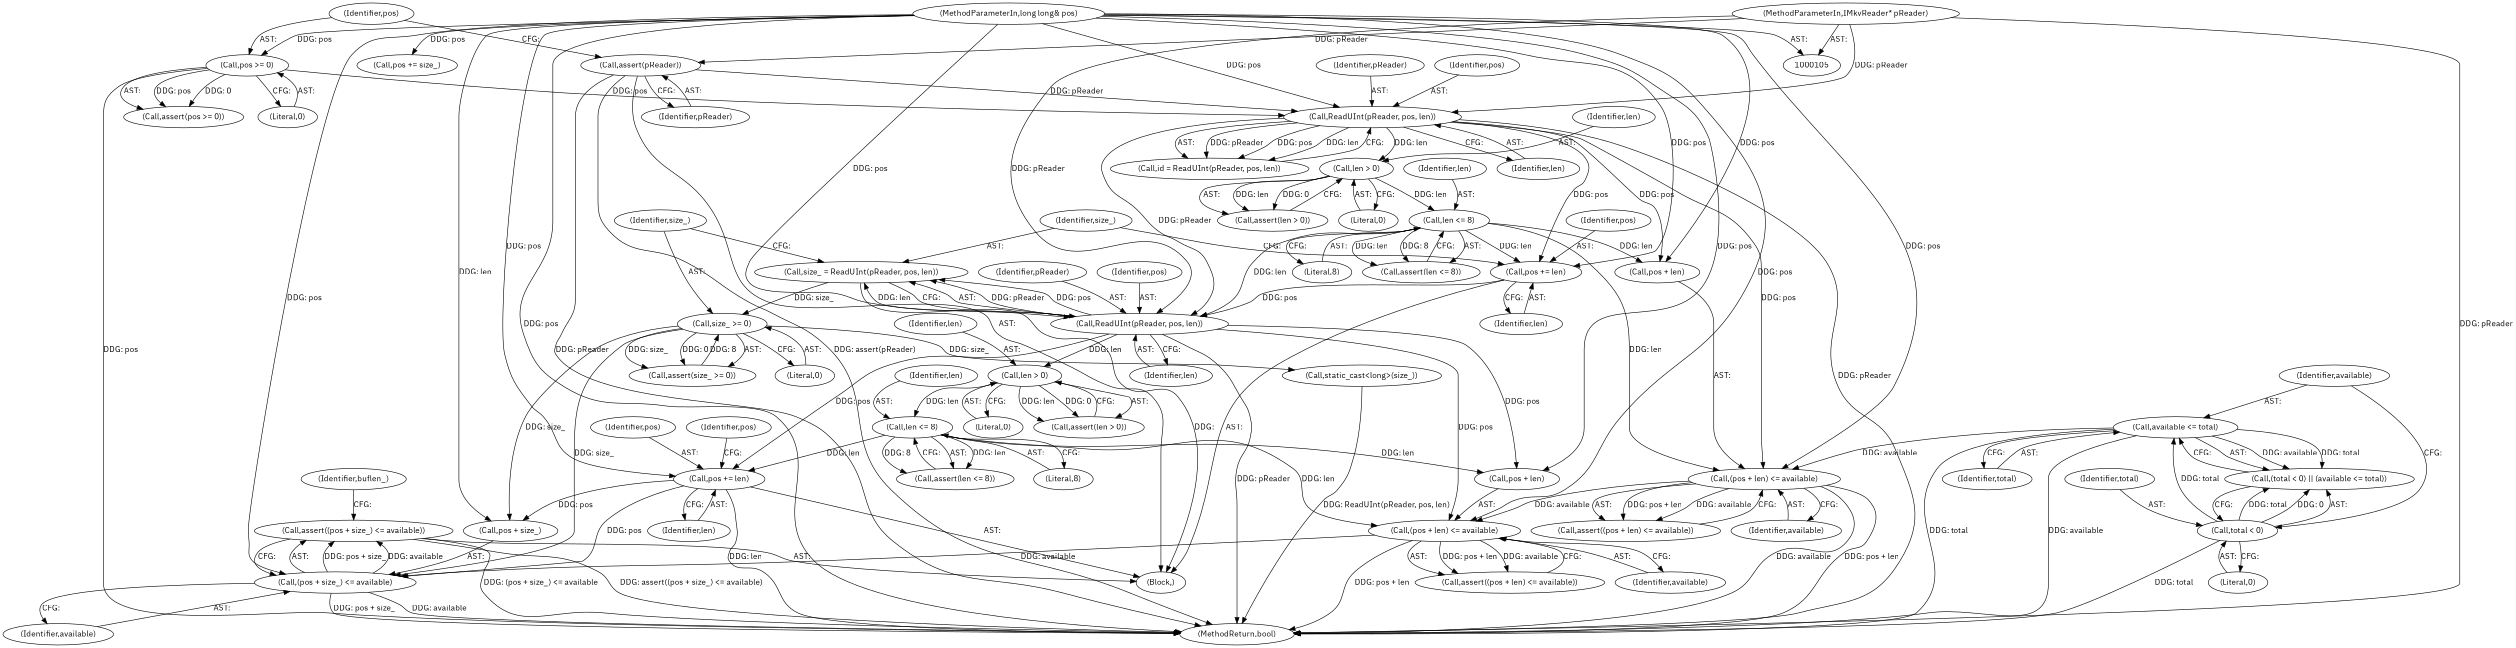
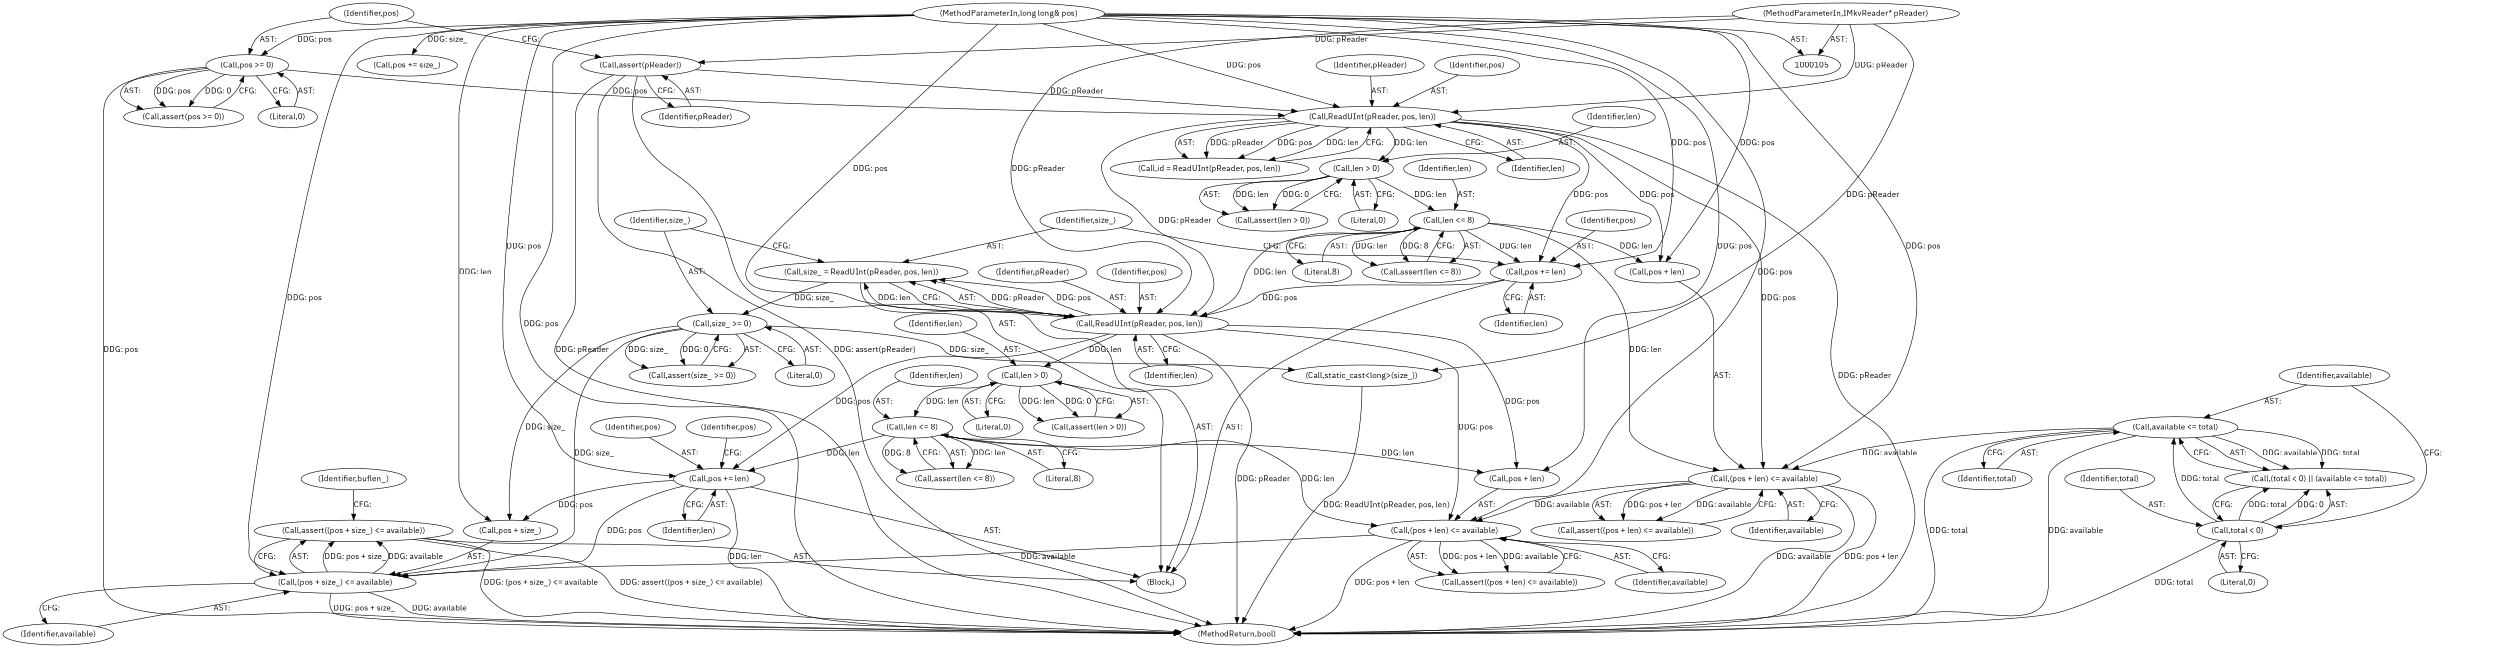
  digraph {
    fontname="IBM Plex Sans"
    node [fontname="IBM Plex Sans"]
    edge [fontname="IBM Plex Sans"]
    n1 [label="(Call,assert((pos + size_) <= available))"]
    n2 [label="(Call,(pos + size_) <= available)"]
    n3 [label="(Block,)"]
    n4 [label="(MethodReturn,bool)"]
    n5 [label="(Identifier,available)"]
    n6 [label="(Call,pos += len)"]
    n7 [label="(Call,pos + size_)"]
    n8 [label="(Identifier,len)"]
    n9 [label="(Call,len <= 8)"]
    n10 [label="(Call,(pos + len) <= available)"]
    n11 [label="(Call,assert(len <= 8))"]
    n12 [label="(Call,pos + len)"]
    n13 [label="(Literal,8)"]
    n14 [label="(Identifier,available)"]
    n15 [label="(Call,assert((pos + len) <= available))"]
    n16 [label="(Call,len > 0)"]
    n17 [label="(Literal,0)"]
    n18 [label="(Call,assert(len > 0))"]
    n19 [label="(Call,ReadUInt(pReader, pos, len))"]
    n20 [label="(Call,size_ = ReadUInt(pReader, pos, len))"]
    n21 [label="(Identifier,len)"]
    n22 [label="(Call,size_ >= 0)"]
    n23 [label="(Call,ReadUInt(pReader, pos, len))"]
    n24 [label="(Call,pos += len)"]
    n25 [label="(Call,len > 0)"]
    n26 [label="(Call,(pos + len) <= available)"]
    n27 [label="(Call,id = ReadUInt(pReader, pos, len))"]
    n28 [label="(Identifier,len)"]
    n29 [label="(Call,pos + len)"]
    n30 [label="(Identifier,len)"]
    n31 [label="(Call,len <= 8)"]
    n32 [label="(Call,assert(len > 0))"]
    n33 [label="(Literal,0)"]
    n34 [label="(Call,assert((pos + len) <= available))"]
    n35 [label="(Identifier,available)"]
    n36 [label="(Call,assert(pReader))"]
    n37 [label="(Identifier,pReader)"]
    n38 [label="(MethodParameterIn,IMkvReader* pReader)"]
    1000105
    n40 [label="(Call,pos >= 0)"]
    n41 [label="(Call,assert(pos >= 0))"]
    n42 [label="(Literal,0)"]
    n43 [label="(MethodParameterIn,long long& pos)"]
    n44 [label="(Call,pos += size_)"]
    n45 [label="(Literal,8)"]
    n46 [label="(Call,assert(len <= 8))"]
    n47 [label="(Literal,0)"]
    n48 [label="(Call,assert(size_ >= 0))"]
    n49 [label="(Call,static_cast<long>(size_))"]
    n50 [label="(Call,available <= total)"]
    n51 [label="(Identifier,total)"]
    n52 [label="(Call,(total < 0) || (available <= total))"]
    n53 [label="(Call,total < 0)"]
    n54 [label="(Literal,0)"]
    n55 [label="(Identifier,buflen_)"]
    n56 [label="(Identifier,len)"]
    n57 [label="(Identifier,pos)"]
    n58 [label="(Identifier,len)"]
    n59 [label="(Identifier,pos)"]
    n60 [label="(Identifier,pos)"]
    n61 [label="(Identifier,size_)"]
    n62 [label="(Identifier,len)"]
    n63 [label="(Identifier,pReader)"]
    n64 [label="(Identifier,pos)"]
    n65 [label="(Identifier,pReader)"]
    n66 [label="(Identifier,pos)"]
    n67 [label="(Identifier,available)"]
    n68 [label="(Identifier,size_)"]
    n69 [label="(Identifier,pos)"]
    n70 [label="(Identifier,total)"]
    n71 [label="(Identifier,len)"]
    n1 -> n2 [label="CFG: "]
    n1 -> n3 [label="AST: "]
    n1 -> n4 [label="DDG: (pos + size_) <= available"]
    n1 -> n4 [label="DDG: assert((pos + size_) <= available)"]
    n2 -> n1 [label="AST: "]
    n2 -> n1 [label="DDG: pos + size_"]
    n2 -> n1 [label="DDG: available"]
    n2 -> n4 [label="DDG: available"]
    n2 -> n4 [label="DDG: pos + size_"]
    n2 -> n5 [label="CFG: "]
    n5 -> n2 [label="AST: "]
    n6 -> n2 [label="DDG: pos"]
    n6 -> n3 [label="AST: "]
    n6 -> n4 [label="DDG: len"]
    n6 -> n7 [label="DDG: pos"]
    n6 -> n8 [label="CFG: "]
    n7 -> n2 [label="AST: "]
    n8 -> n6 [label="AST: "]
    n9 -> n6 [label="DDG: len"]
    n9 -> n10 [label="DDG: len"]
    n9 -> n11 [label="AST: "]
    n9 -> n11 [label="DDG: len"]
    n9 -> n11 [label="DDG: 8"]
    n9 -> n12 [label="DDG: len"]
    n9 -> n13 [label="CFG: "]
    n10 -> n2 [label="DDG: available"]
    n10 -> n4 [label="DDG: pos + len"]
    n10 -> n14 [label="CFG: "]
    n10 -> n15 [label="AST: "]
    n10 -> n15 [label="DDG: pos + len"]
    n10 -> n15 [label="DDG: available"]
    n11 -> n9 [label="CFG: "]
    n12 -> n10 [label="AST: "]
    n13 -> n9 [label="AST: "]
    n14 -> n10 [label="AST: "]
    n15 -> n10 [label="CFG: "]
    n16 -> n9 [label="DDG: len"]
    n16 -> n17 [label="CFG: "]
    n16 -> n18 [label="AST: "]
    n16 -> n18 [label="DDG: len"]
    n16 -> n18 [label="DDG: 0"]
    n17 -> n16 [label="AST: "]
    n18 -> n16 [label="CFG: "]
    n19 -> n4 [label="DDG: pReader"]
    n19 -> n6 [label="DDG: pos"]
    n19 -> n10 [label="DDG: pos"]
    n19 -> n12 [label="DDG: pos"]
    n19 -> n16 [label="DDG: len"]
    n19 -> n20 [label="AST: "]
    n19 -> n20 [label="DDG: pReader"]
    n19 -> n20 [label="DDG: pos"]
    n19 -> n20 [label="DDG: len"]
    n19 -> n21 [label="CFG: "]
-   n20 -> n3 [label="DDG: "]
+   n20 -> n3 [label="AST: "]
    n20 -> n19 [label="CFG: "]
    n20 -> n22 [label="DDG: size_"]
    n21 -> n19 [label="AST: "]
    n22 -> n2 [label="DDG: size_"]
    n22 -> n7 [label="DDG: size_"]
    n22 -> n47 [label="CFG: "]
    n22 -> n48 [label="AST: "]
    n22 -> n48 [label="DDG: size_"]
    n22 -> n48 [label="DDG: 0"]
    n22 -> n49 [label="DDG: size_"]
    n23 -> n4 [label="DDG: pReader"]
    n23 -> n19 [label="DDG: pReader"]
    n23 -> n24 [label="DDG: pos"]
    n23 -> n25 [label="DDG: len"]
    n23 -> n26 [label="DDG: pos"]
    n23 -> n27 [label="AST: "]
    n23 -> n27 [label="DDG: pReader"]
    n23 -> n27 [label="DDG: pos"]
    n23 -> n27 [label="DDG: len"]
    n23 -> n28 [label="CFG: "]
    n23 -> n29 [label="DDG: pos"]
    n24 -> n3 [label="AST: "]
    n24 -> n19 [label="DDG: pos"]
    n24 -> n30 [label="CFG: "]
    n25 -> n31 [label="DDG: len"]
    n25 -> n32 [label="AST: "]
    n25 -> n32 [label="DDG: len"]
    n25 -> n32 [label="DDG: 0"]
    n25 -> n33 [label="CFG: "]
    n26 -> n4 [label="DDG: pos + len"]
    n26 -> n4 [label="DDG: available"]
    n26 -> n10 [label="DDG: available"]
    n26 -> n34 [label="AST: "]
    n26 -> n34 [label="DDG: pos + len"]
    n26 -> n34 [label="DDG: available"]
    n26 -> n35 [label="CFG: "]
    n27 -> n23 [label="CFG: "]
    n28 -> n23 [label="AST: "]
    n29 -> n26 [label="AST: "]
    n30 -> n24 [label="AST: "]
    n31 -> n19 [label="DDG: len"]
    n31 -> n24 [label="DDG: len"]
    n31 -> n26 [label="DDG: len"]
    n31 -> n29 [label="DDG: len"]
    n31 -> n45 [label="CFG: "]
    n31 -> n46 [label="AST: "]
    n31 -> n46 [label="DDG: len"]
    n31 -> n46 [label="DDG: 8"]
    n32 -> n25 [label="CFG: "]
    n33 -> n25 [label="AST: "]
    n34 -> n26 [label="CFG: "]
    n35 -> n26 [label="AST: "]
    n36 -> n3 [label="AST: "]
    n36 -> n4 [label="DDG: assert(pReader)"]
    n36 -> n4 [label="DDG: pReader"]
    n36 -> n23 [label="DDG: pReader"]
    n36 -> n37 [label="CFG: "]
    n37 -> n36 [label="AST: "]
-   n38 -> n4 [label="DDG: pReader"]
+   n38 -> n49 [label="DDG: pReader"]
    n38 -> n19 [label="DDG: pReader"]
    n38 -> n23 [label="DDG: pReader"]
    n38 -> n36 [label="DDG: pReader"]
    n38 -> 1000105 [label="AST: "]
    n40 -> n4 [label="DDG: pos"]
    n40 -> n23 [label="DDG: pos"]
    n40 -> n41 [label="AST: "]
    n40 -> n41 [label="DDG: pos"]
    n40 -> n41 [label="DDG: 0"]
    n40 -> n42 [label="CFG: "]
+   n41 -> n40 [label="CFG: "]
    n42 -> n40 [label="AST: "]
    n43 -> n2 [label="DDG: pos"]
    n43 -> n4 [label="DDG: pos"]
    n43 -> n6 [label="DDG: pos"]
    n43 -> n7 [label="DDG: len"]
    n43 -> n10 [label="DDG: pos"]
    n43 -> n12 [label="DDG: pos"]
    n43 -> n19 [label="DDG: pos"]
    n43 -> n23 [label="DDG: pos"]
    n43 -> n24 [label="DDG: pos"]
    n43 -> n26 [label="DDG: pos"]
    n43 -> n29 [label="DDG: pos"]
    n43 -> 1000105 [label="AST: "]
    n43 -> n40 [label="DDG: pos"]
-   n43 -> n44 [label="DDG: pos"]
+   n43 -> n44 [label="DDG: size_"]
    n45 -> n31 [label="AST: "]
    n46 -> n31 [label="CFG: "]
    n47 -> n22 [label="AST: "]
-   n48 -> n22 [label="DDG: 8"]
+   n48 -> n22 [label="CFG: "]
    n49 -> n4 [label="DDG: ReadUInt(pReader, pos, len)"]
    n50 -> n4 [label="DDG: total"]
    n50 -> n4 [label="DDG: available"]
    n50 -> n26 [label="DDG: available"]
    n50 -> n51 [label="CFG: "]
    n50 -> n52 [label="AST: "]
    n50 -> n52 [label="DDG: available"]
    n50 -> n52 [label="DDG: total"]
    n51 -> n50 [label="AST: "]
    n52 -> n50 [label="CFG: "]
    n52 -> n53 [label="CFG: "]
    n53 -> n4 [label="DDG: total"]
    n53 -> n50 [label="DDG: total"]
    n53 -> n52 [label="AST: "]
    n53 -> n52 [label="DDG: total"]
    n53 -> n52 [label="DDG: 0"]
    n53 -> n54 [label="CFG: "]
    n54 -> n53 [label="AST: "]
    n55 -> n1 [label="CFG: "]
    n56 -> n31 [label="AST: "]
    n57 -> n36 [label="CFG: "]
    n57 -> n40 [label="AST: "]
    n58 -> n9 [label="AST: "]
    n59 -> n6 [label="CFG: "]
    n60 -> n23 [label="AST: "]
    n61 -> n20 [label="CFG: "]
    n61 -> n22 [label="AST: "]
    n62 -> n25 [label="AST: "]
    n63 -> n19 [label="AST: "]
    n64 -> n6 [label="AST: "]
    n65 -> n23 [label="AST: "]
    n66 -> n24 [label="AST: "]
    n67 -> n50 [label="AST: "]
    n67 -> n53 [label="CFG: "]
    n68 -> n20 [label="AST: "]
    n68 -> n24 [label="CFG: "]
    n69 -> n19 [label="AST: "]
    n70 -> n53 [label="AST: "]
    n71 -> n16 [label="AST: "]
  }
